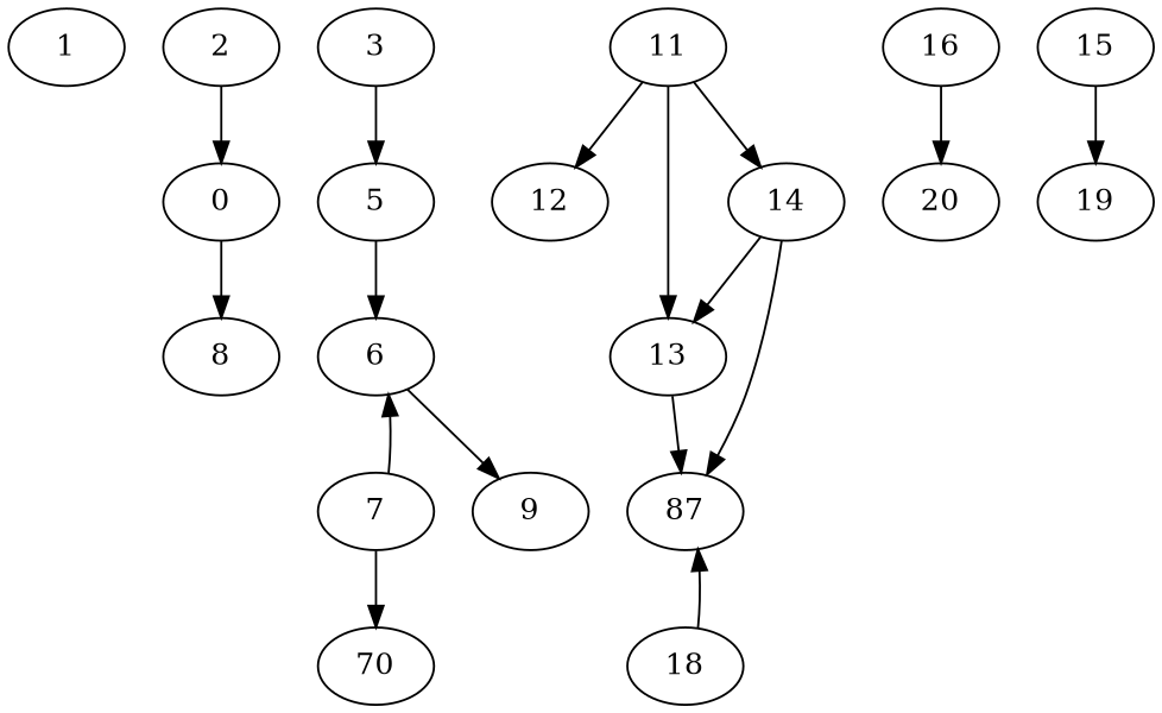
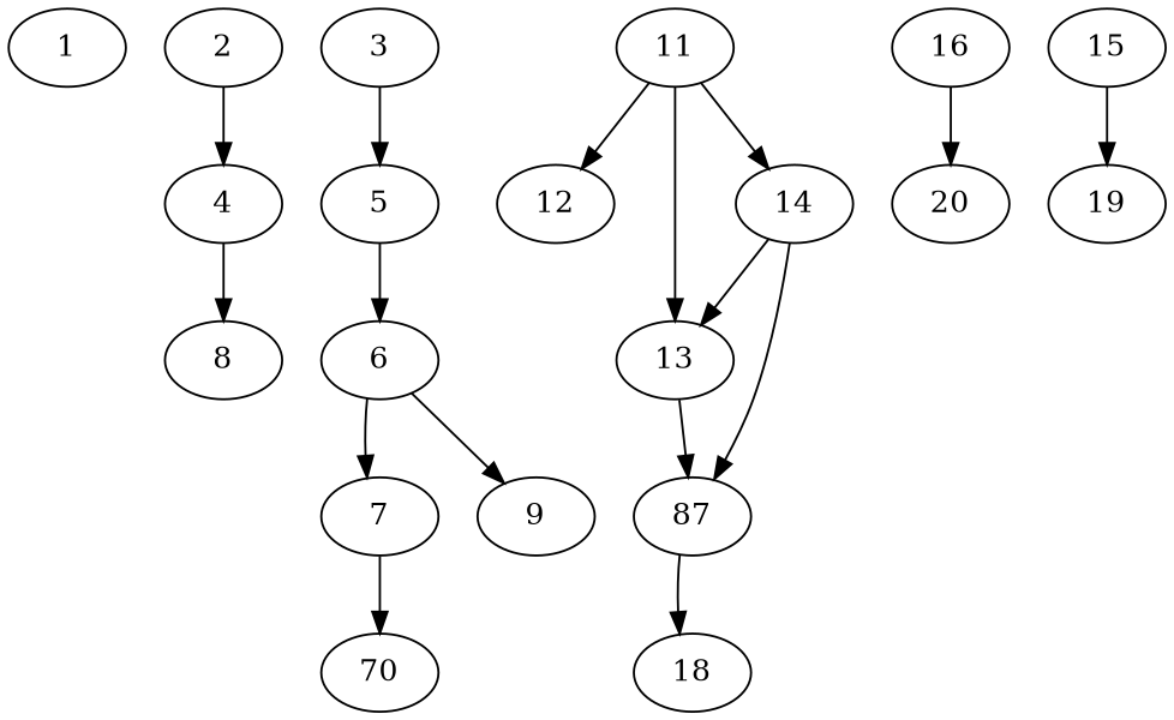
  digraph {
    node [alpha=0.10]
    1 [alpha=0.06 expect_size=23842816]
    2 [alpha=0.03 expect_size=21969920]
-   4 [alpha=0.16 expect_size=6645760 label=0]
+   4 [alpha=0.16 expect_size=6645760]
    8 [alpha=0.18 expect_size=39124992]
    3 [alpha=0.02 expect_size=51530752]
    5 [alpha=0.16 expect_size=13963264]
    6 [alpha=0.05 expect_size=13907968]
    7 [alpha=0.02 expect_size=6233088]
    9 [expect_size=47307776]
    n10 [alpha=0.01 expect_size=20705280 label=70]
    11 [expect_size=12192768]
    12 [alpha=0.19 expect_size=26233856]
    13 [alpha=0.18 expect_size=32823296]
    14 [alpha=0.09 expect_size=37614592]
    n15 [alpha=0.14 expect_size=29595648 label=87]
    16 [alpha=0.06 expect_size=18375680]
    20 [alpha=0.00 expect_size=6691840]
    18 [alpha=0.11 expect_size=33957888]
    15 [alpha=0.15 expect_size=28599296]
    19 [expect_size=29396992]
    2 -> 4
    4 -> 8
    3 -> 5
    5 -> 6
-   7 -> 6
+   6 -> 7
    6 -> 9
    7 -> n10
    11 -> 12
    11 -> 13
    11 -> 14
    13 -> n15
    14 -> 13
    14 -> n15
-   18 -> n15
+   n15 -> 18
    16 -> 20
    15 -> 19
  }
